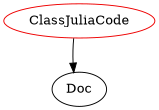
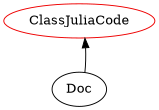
  digraph {
    n1 [color=red2 label=ClassJuliaCode shape=oval]
    Doc
-   n1 -> Doc
+   Doc -> n1
  }
